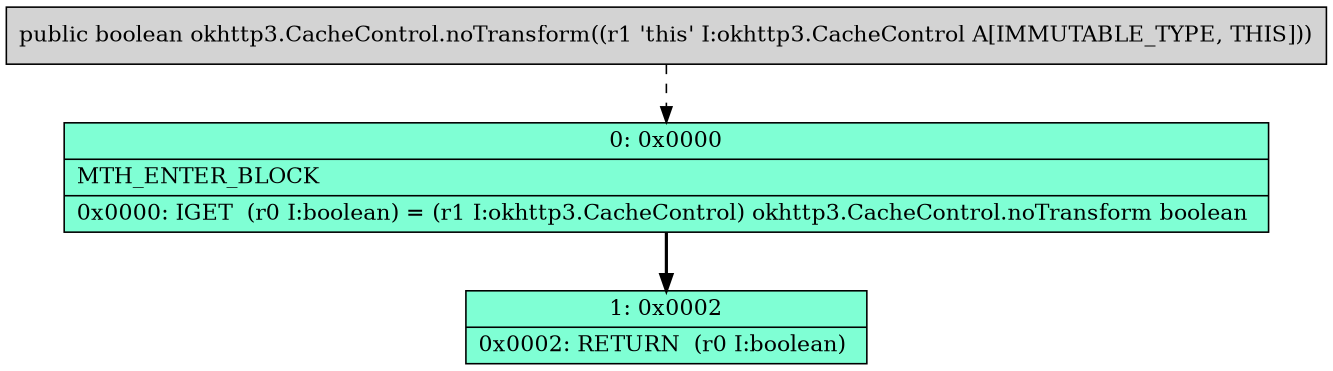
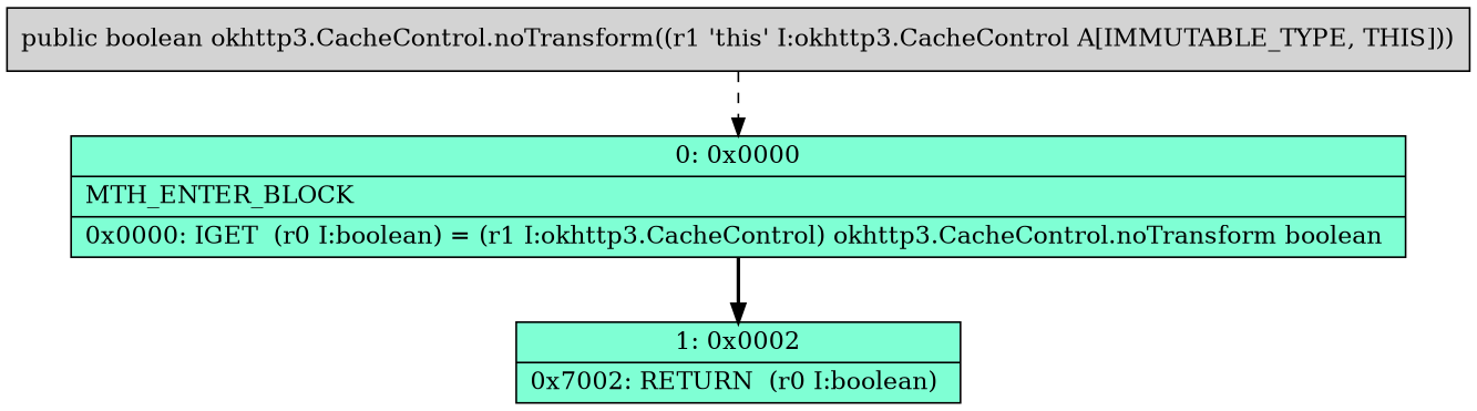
  digraph {
    node [shape=record style=filled fillcolor=aquamarine]
    n1 [label="{0\:\ 0x0000|MTH_ENTER_BLOCK\l|0x0000: IGET  (r0 I:boolean) = (r1 I:okhttp3.CacheControl) okhttp3.CacheControl.noTransform boolean \l}"]
-   n2 [label="{1\:\ 0x0002|0x0002: RETURN  (r0 I:boolean) \l}"]
+   n2 [label="{1\:\ 0x0002|0x7002: RETURN  (r0 I:boolean) \l}"]
    n3 [label="{public boolean okhttp3.CacheControl.noTransform((r1 'this' I:okhttp3.CacheControl A[IMMUTABLE_TYPE, THIS])) }" fillcolor=lightgrey]
    n1 -> n2 [style=bold]
    n3 -> n1 [style=dashed]
  }
